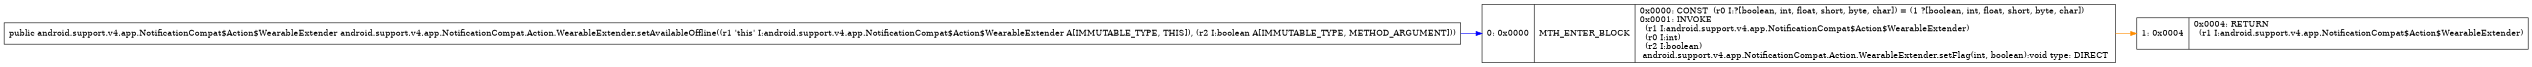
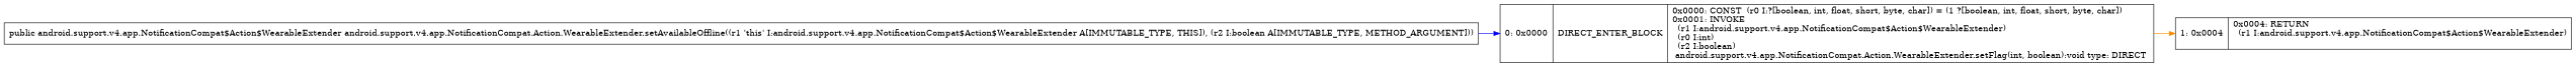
  digraph {
    rankdir=LR
    node [shape=record]
-   n1 [label="{0\:\ 0x0000|MTH_ENTER_BLOCK\l|0x0000: CONST  (r0 I:?[boolean, int, float, short, byte, char]) = (1 ?[boolean, int, float, short, byte, char]) \l0x0001: INVOKE  \l  (r1 I:android.support.v4.app.NotificationCompat$Action$WearableExtender)\l  (r0 I:int)\l  (r2 I:boolean)\l android.support.v4.app.NotificationCompat.Action.WearableExtender.setFlag(int, boolean):void type: DIRECT \l}"]
+   n1 [label="{0\:\ 0x0000|DIRECT_ENTER_BLOCK\l|0x0000: CONST  (r0 I:?[boolean, int, float, short, byte, char]) = (1 ?[boolean, int, float, short, byte, char]) \l0x0001: INVOKE  \l  (r1 I:android.support.v4.app.NotificationCompat$Action$WearableExtender)\l  (r0 I:int)\l  (r2 I:boolean)\l android.support.v4.app.NotificationCompat.Action.WearableExtender.setFlag(int, boolean):void type: DIRECT \l}"]
    n2 [label="{1\:\ 0x0004|0x0004: RETURN  \l  (r1 I:android.support.v4.app.NotificationCompat$Action$WearableExtender)\l \l}"]
    n3 [label="{public android.support.v4.app.NotificationCompat$Action$WearableExtender android.support.v4.app.NotificationCompat.Action.WearableExtender.setAvailableOffline((r1 'this' I:android.support.v4.app.NotificationCompat$Action$WearableExtender A[IMMUTABLE_TYPE, THIS]), (r2 I:boolean A[IMMUTABLE_TYPE, METHOD_ARGUMENT])) }"]
    n1 -> n2 [color=darkorange]
    n3 -> n1 [color=blue]
  }
